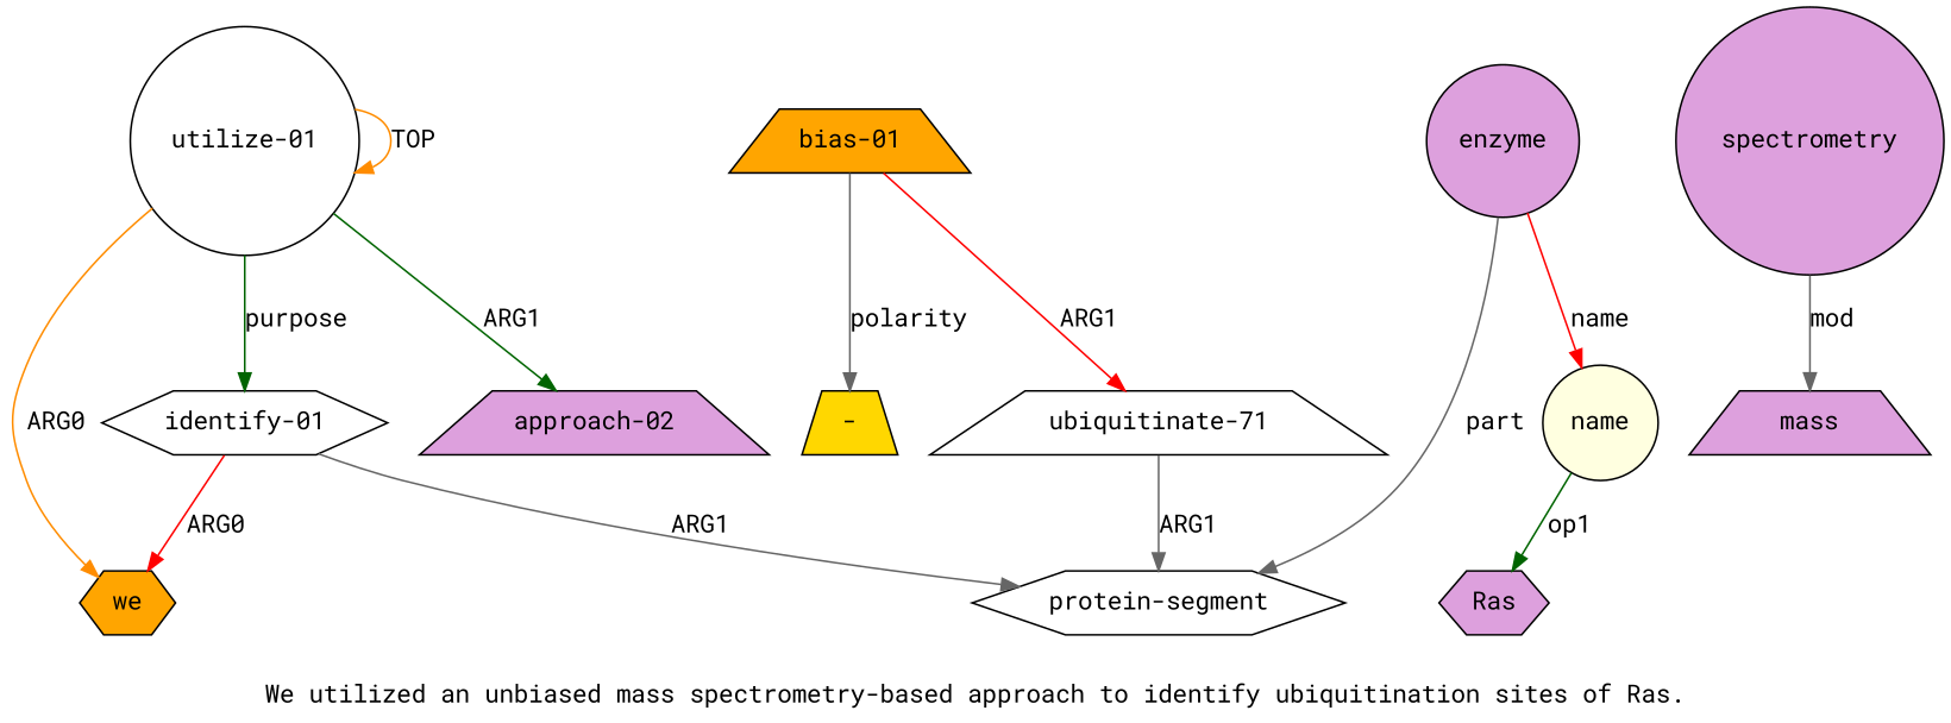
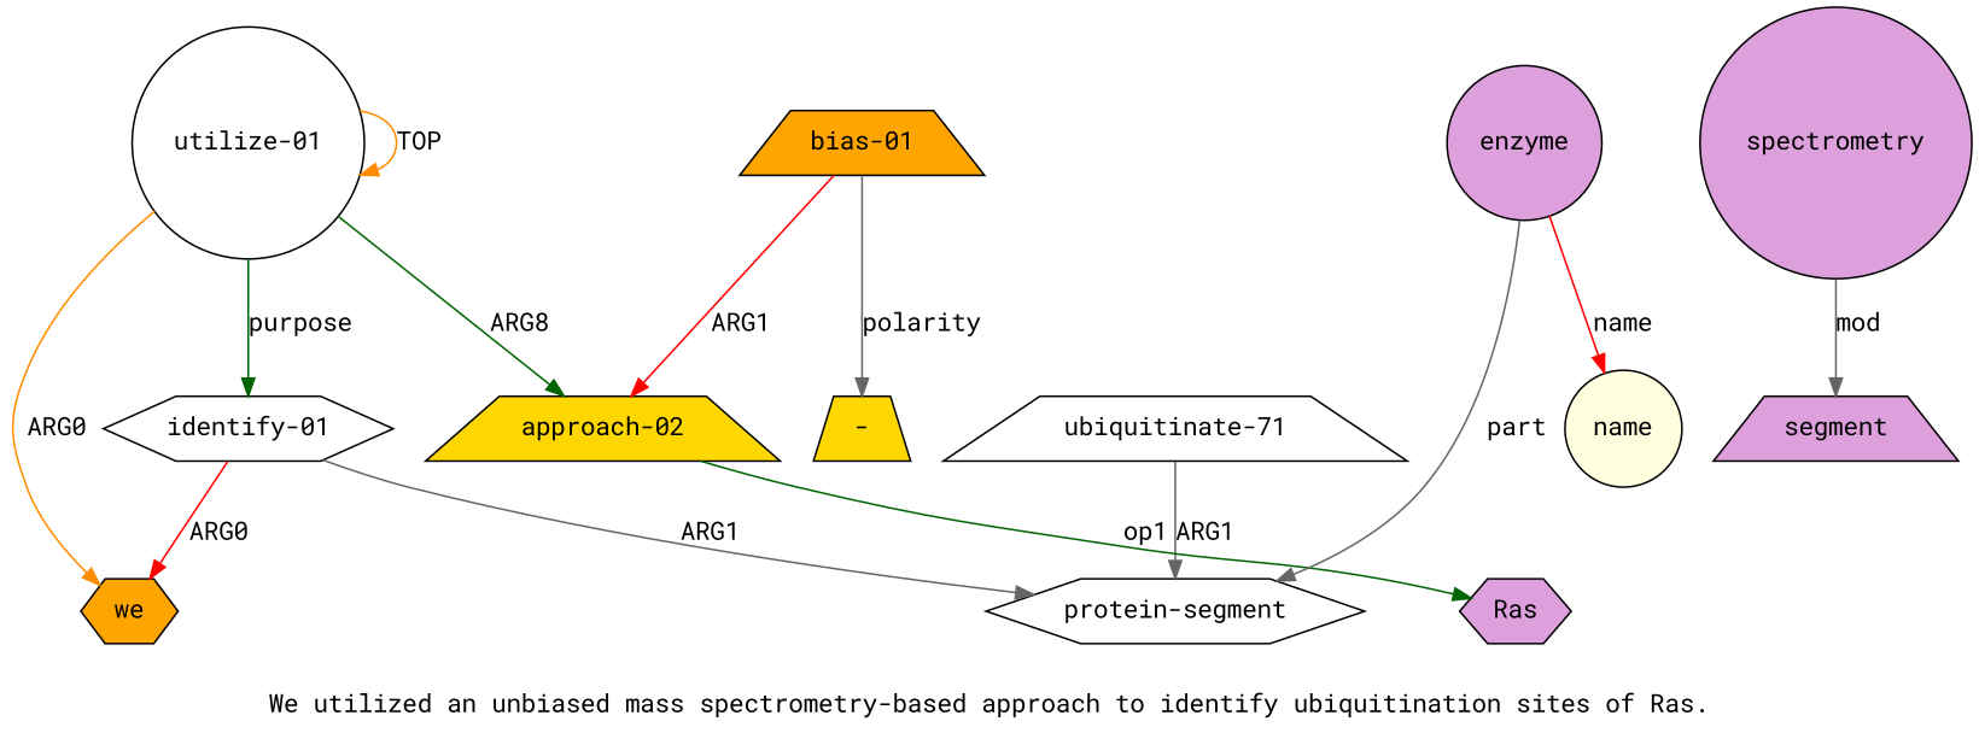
  digraph {
    fontname="Roboto Mono"
    label="We utilized an unbiased mass spectrometry-based approach to identify ubiquitination sites of Ras."
    node [color=black fillcolor=white fontname="Roboto Mono" gold_ind=-1 shape=trapezium style=filled test_ind=-1]
    edge [color=gray40 fontname="Roboto Mono" gold_label=ARG1 test_label=ARG1]
    n1 [gold_ind=11 gold_label="ubiquitinate-01" label="ubiquitinate-71" test_ind=11 test_label="ubiquitinate-01"]
    n2 [gold_ind=8 gold_label="protein-segment" label="protein-segment" shape=hexagon test_ind=8 test_label="protein-segment"]
    n3 [fillcolor=lightyellow gold_ind=10 gold_label=name label=name shape=circle test_ind=10 test_label=name]
    n4 [fillcolor=plum gold_label=Ras label=Ras shape=hexagon test_label=Ras]
    n5 [fillcolor=gold gold_label="-" label="-" test_label="-"]
    n6 [fillcolor=orange gold_ind=1 gold_label=we label=we shape=hexagon test_ind=1 test_label=we]
    n7 [gold_ind=0 gold_label="utilize-01" label="utilize-01" shape=circle test_ind=0 test_label="utilize-01"]
-   n8 [fillcolor=plum gold_ind=2 gold_label="approach-02" label="approach-02" test_ind=2 test_label="approach-02"]
+   n8 [fillcolor=gold gold_ind=2 gold_label="approach-02" label="approach-02" test_ind=2 test_label="approach-02"]
    n9 [gold_ind=7 gold_label="identify-01" label="identify-01" shape=hexagon test_ind=7 test_label="identify-01"]
    n10 [fillcolor=plum gold_ind=4 gold_label=spectrometry label=spectrometry shape=circle test_ind=4 test_label=spectrometry]
-   n11 [fillcolor=plum gold_ind=5 gold_label=mass label=mass test_ind=5 test_label=mass]
+   n11 [fillcolor=plum gold_ind=5 gold_label=mass label=segment test_ind=5 test_label=mass]
    n12 [fillcolor=orange gold_ind=6 gold_label="bias-01" label="bias-01" test_ind=6 test_label="bias-01"]
    n13 [fillcolor=plum gold_ind=9 gold_label=enzyme label=enzyme shape=circle test_ind=9 test_label=enzyme]
    n1 -> n2 [label=ARG1]
-   n3 -> n4 [color=darkgreen gold_label=op1 label=op1 test_label=op1]
+   n8 -> n4 [color=darkgreen gold_label=op1 label=op1 test_label=op1]
    n7 -> n6 [color=darkorange gold_label=ARG0 label=ARG0 test_label=ARG0]
    n7 -> n7 [color=darkorange gold_label=TOP label=TOP test_label=TOP]
-   n7 -> n8 [color=darkgreen label=ARG1]
+   n7 -> n8 [color=darkgreen label=ARG8]
    n7 -> n9 [color=darkgreen gold_label=purpose label=purpose test_label=purpose]
    n9 -> n2 [label=ARG1]
    n9 -> n6 [color=red gold_label=ARG0 label=ARG0 test_label=ARG0]
    n10 -> n11 [gold_label=mod label=mod test_label=mod]
    n12 -> n5 [gold_label=polarity label=polarity test_label=polarity]
-   n12 -> n1 [color=red label=ARG1]
+   n12 -> n8 [color=red label=ARG1]
    n13 -> n2 [gold_label=part label=part test_label=part]
    n13 -> n3 [color=red gold_label=name label=name test_label=name]
  }
